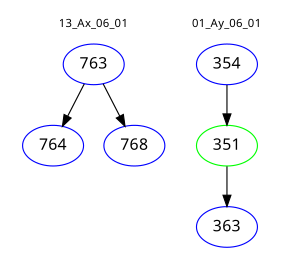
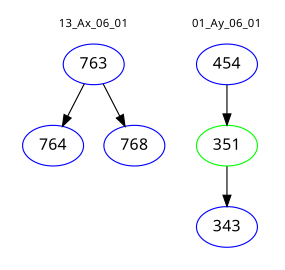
  digraph {
    fontname="Noto Sans"
    node [color=blue fontname="Noto Sans"]
    edge [color=black fontname="Noto Sans"]
    n1 [label=764]
    n2 [label=763]
    n3 [label=768]
-   n4 [label=354]
+   n4 [label=454]
    n5 [color=green label=351]
-   n6 [label=363]
+   n6 [label=343]
    subgraph cluster_1 {
      color=white
      fontsize=10
      label="13_Ax_06_01"
      n1
      n2
      n3
    }
    subgraph cluster_2 {
      color=white
      fontsize=10
      label="01_Ay_06_01"
      n4
      n5
      n6
    }
    n2 -> n1
    n2 -> n3
    n4 -> n5
    n5 -> n6
  }
